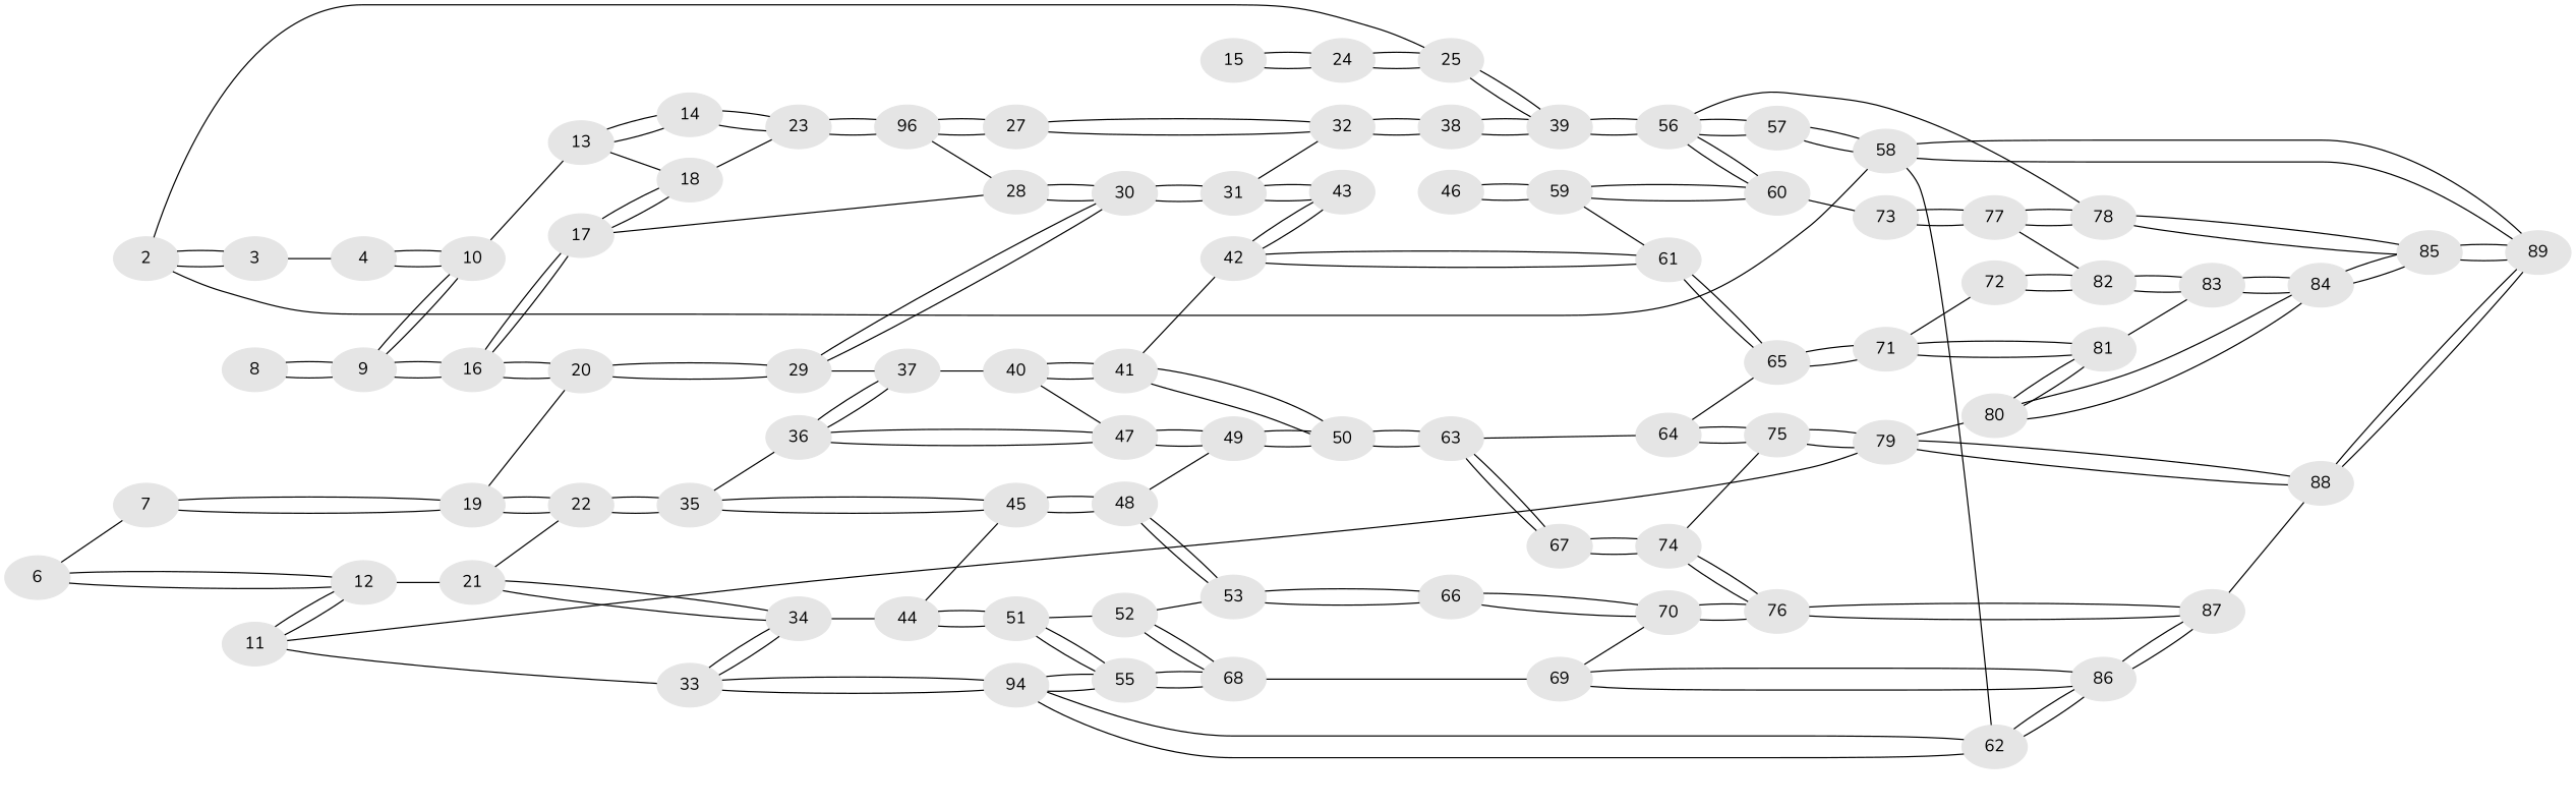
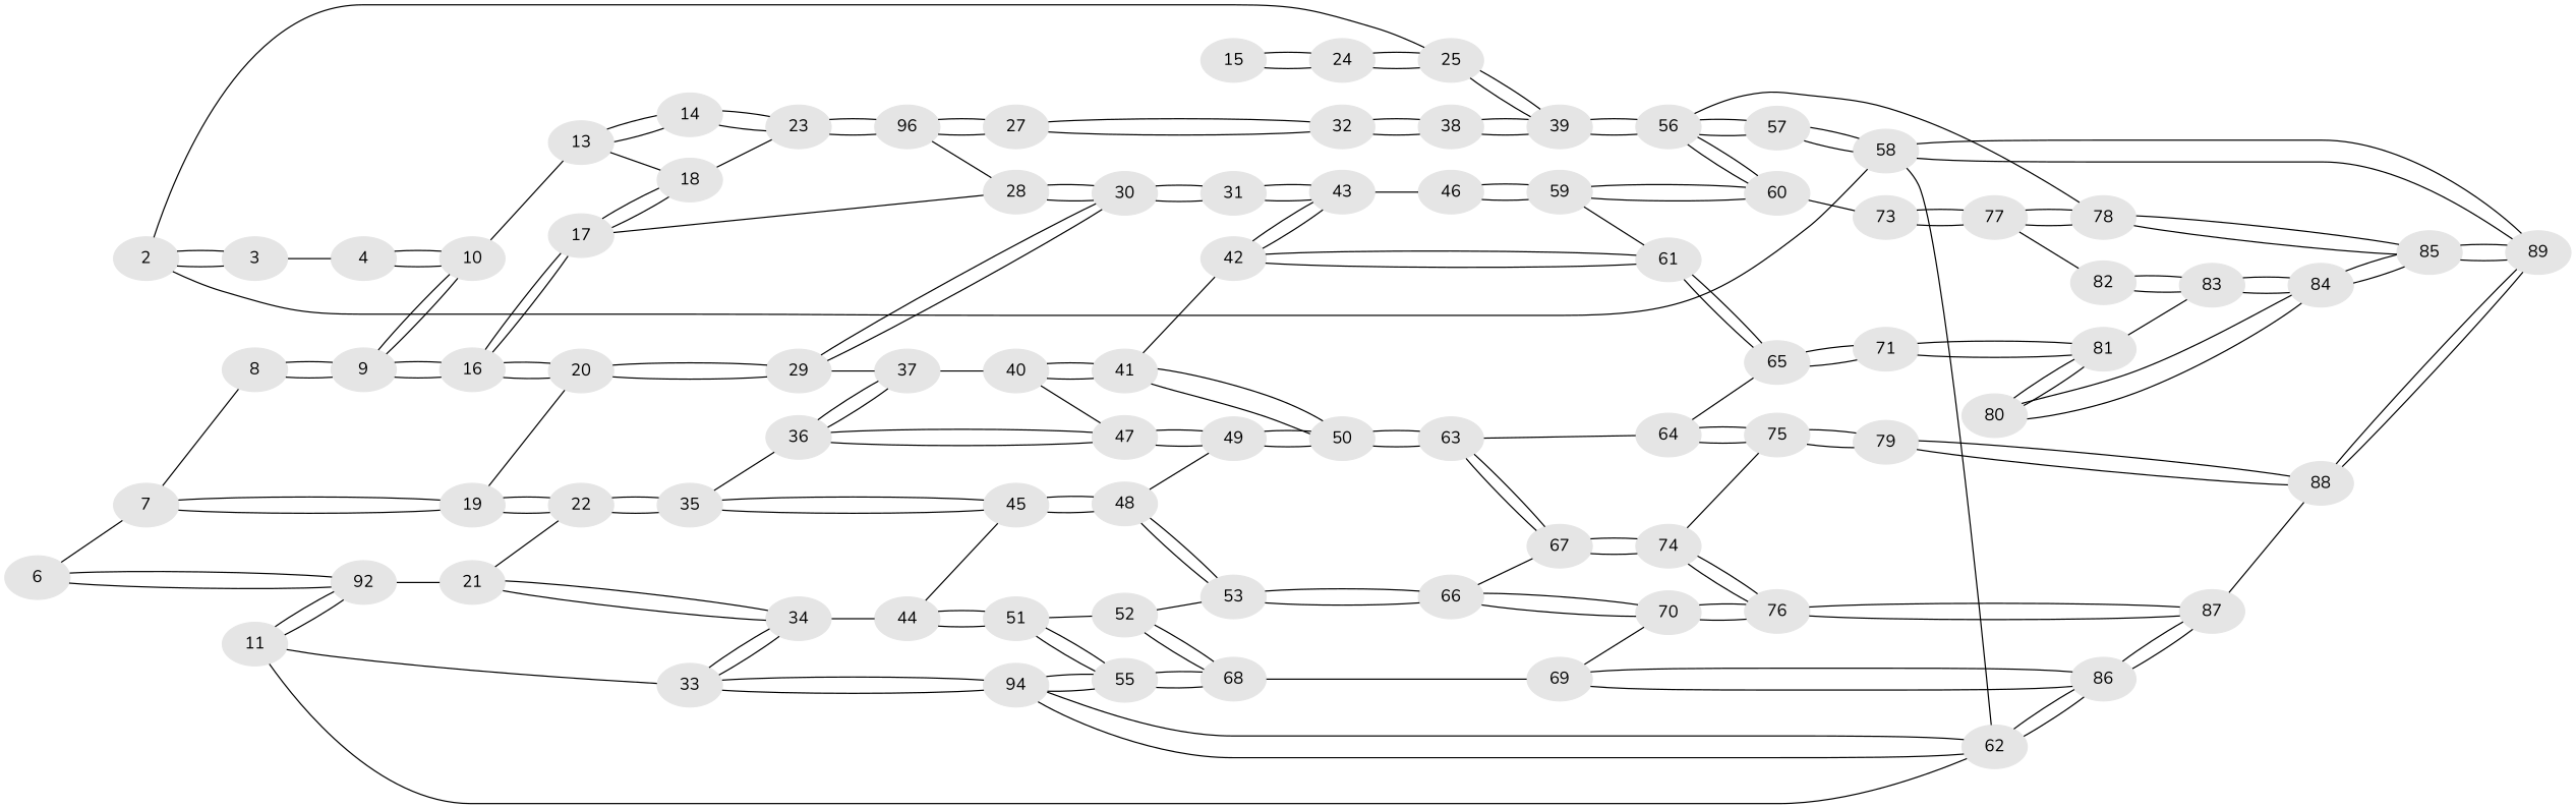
  graph {
    fontname=Nunito
    rankdir=LR
    node [color=gray90 fontname=Nunito style=filled]
    edge [fontname=Nunito]
    2
    3
    25
    58
    6
    7
-   12
+   12 [label=92]
    11
    33
    62
    4
    39
    89
    10
    15
    24
    13
    8
    9
    19
    21
    20
    22
    16
    17
    14
    18
    34
    n29 [label=94]
    86
    23
    n32 [label=96]
    28
    29
    30
    35
    37
    44
    36
    45
    27
    32
    56
    38
    31
    40
    43
    46
    55
    51
    47
    48
    49
    41
    59
    57
    60
    78
    42
    50
    61
    63
    65
    52
    53
    66
    64
    67
    68
    69
    70
    73
    85
    77
    71
    87
    75
    74
    79
-   72
    81
    76
    82
    83
    80
    88
    84
    2 -- 3
    2 -- 3
    2 -- 25
    2 -- 58
    3 -- 4
    25 -- 39
    25 -- 39
    58 -- 62
    58 -- 89
    58 -- 89
    6 -- 7
    6 -- 12
    6 -- 12
+   7 -- 8
    7 -- 19
    7 -- 19
    12 -- 21
    11 -- 12
    11 -- 12
    11 -- 33
-   11 -- 79
+   11 -- 62
    33 -- 34
    33 -- 34
    33 -- n29
    33 -- n29
    62 -- 86
    62 -- 86
    4 -- 10
    4 -- 10
    39 -- 56
    39 -- 56
    10 -- 13
    15 -- 24
    15 -- 24
    24 -- 25
    24 -- 25
    13 -- 14
    13 -- 14
    13 -- 18
    8 -- 9
    8 -- 9
    9 -- 10
    9 -- 10
    9 -- 16
    9 -- 16
    19 -- 20
    19 -- 22
    19 -- 22
    21 -- 22
    21 -- 34
    21 -- 34
    20 -- 29
    20 -- 29
    22 -- 35
    22 -- 35
    16 -- 20
    16 -- 20
    16 -- 17
    16 -- 17
    17 -- 18
    17 -- 18
    17 -- 28
    14 -- 23
    14 -- 23
    18 -- 23
    34 -- 44
    n29 -- 62
    n29 -- 62
    n29 -- 55
    n29 -- 55
    86 -- 87
    86 -- 87
    23 -- n32
    23 -- n32
    n32 -- 28
    n32 -- 27
    n32 -- 27
    28 -- 30
    28 -- 30
    29 -- 30
    29 -- 30
    29 -- 37
    30 -- 31
    30 -- 31
    35 -- 36
    35 -- 45
    35 -- 45
    37 -- 40
    44 -- 45
    44 -- 51
    44 -- 51
    36 -- 37
    36 -- 37
    36 -- 47
    36 -- 47
    45 -- 48
    45 -- 48
    27 -- 32
    27 -- 32
    32 -- 38
    32 -- 38
    56 -- 57
    56 -- 57
    56 -- 60
    56 -- 60
    56 -- 78
    38 -- 39
    38 -- 39
-   31 -- 32
    31 -- 43
    31 -- 43
    40 -- 47
    40 -- 41
    40 -- 41
+   43 -- 46
    46 -- 59
    46 -- 59
    55 -- 68
    55 -- 68
    51 -- 55
    51 -- 55
    51 -- 52
    47 -- 49
    47 -- 49
    48 -- 49
    48 -- 53
    48 -- 53
    49 -- 50
    49 -- 50
    41 -- 42
    41 -- 50
    41 -- 50
    59 -- 60
    59 -- 60
    59 -- 61
    57 -- 58
    57 -- 58
    60 -- 73
    78 -- 85
    78 -- 85
    42 -- 43
    42 -- 43
    42 -- 61
    42 -- 61
    50 -- 63
    50 -- 63
    61 -- 65
    61 -- 65
    63 -- 64
    63 -- 67
    63 -- 67
    65 -- 71
    65 -- 71
    52 -- 53
    52 -- 68
    52 -- 68
    53 -- 66
    53 -- 66
+   66 -- 67
    66 -- 70
    66 -- 70
    64 -- 65
    64 -- 75
    64 -- 75
    67 -- 74
    67 -- 74
    68 -- 69
    69 -- 86
    69 -- 86
    69 -- 70
    70 -- 76
    70 -- 76
    73 -- 77
    73 -- 77
    85 -- 89
    85 -- 89
    77 -- 78
    77 -- 78
    77 -- 82
-   71 -- 72
    71 -- 81
    71 -- 81
    87 -- 88
    75 -- 79
    75 -- 79
    74 -- 75
    74 -- 76
    74 -- 76
-   79 -- 80
    79 -- 88
    79 -- 88
-   72 -- 82
-   72 -- 82
    81 -- 83
    76 -- 87
    76 -- 87
    82 -- 83
    82 -- 83
    83 -- 84
    83 -- 84
    80 -- 81
    80 -- 81
    80 -- 84
    80 -- 84
    88 -- 89
    88 -- 89
    84 -- 85
    84 -- 85
  }
